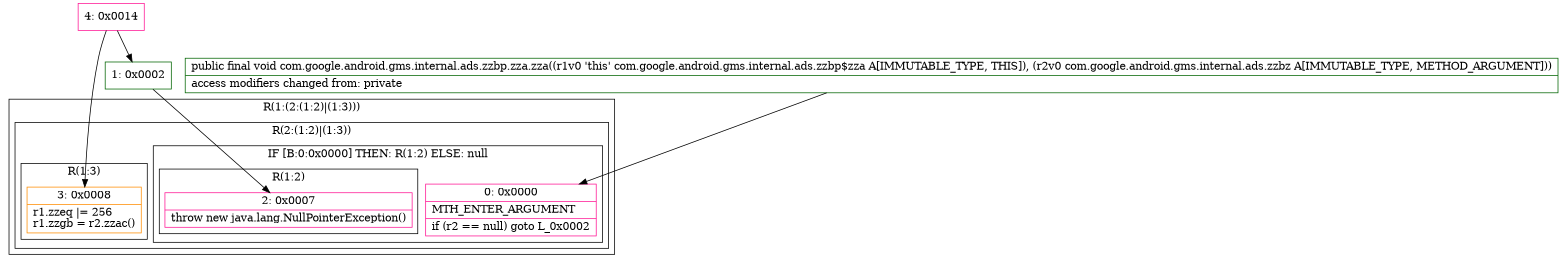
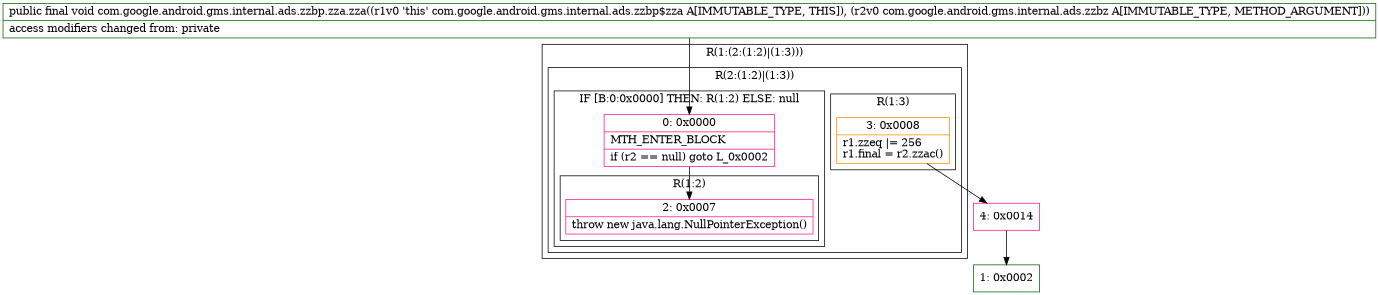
  digraph {
    node [color=deeppink shape=record]
    n1 [label="{2\:\ 0x0007|throw new java.lang.NullPointerException()\l}"]
-   n2 [label="{0\:\ 0x0000|MTH_ENTER_ARGUMENT\l|if (r2 == null) goto L_0x0002\l}"]
-   n3 [color=darkorange label="{3\:\ 0x0008|r1.zzeq \|= 256\lr1.zzgb = r2.zzac()\l}"]
+   n2 [label="{0\:\ 0x0000|MTH_ENTER_BLOCK\l|if (r2 == null) goto L_0x0002\l}"]
+   n3 [color=darkorange label="{3\:\ 0x0008|r1.zzeq \|= 256\lr1.final = r2.zzac()\l}"]
    n4 [label="{4\:\ 0x0014}"]
    n5 [color=darkgreen label="{1\:\ 0x0002}"]
    n6 [color=darkgreen label="{public final void com.google.android.gms.internal.ads.zzbp.zza.zza((r1v0 'this' com.google.android.gms.internal.ads.zzbp$zza A[IMMUTABLE_TYPE, THIS]), (r2v0 com.google.android.gms.internal.ads.zzbz A[IMMUTABLE_TYPE, METHOD_ARGUMENT]))  | access modifiers changed from: private\l}"]
    subgraph cluster_1 {
      label="R(1:(2:(1:2)|(1:3)))"
      subgraph cluster_2 {
        label="R(2:(1:2)|(1:3))"
        subgraph cluster_3 {
          label="IF [B:0:0x0000] THEN: R(1:2) ELSE: null"
          n2
          subgraph cluster_4 {
            label="R(1:2)"
            n1
          }
        }
        subgraph cluster_5 {
          label="R(1:3)"
          n3
        }
      }
    }
-   n4 -> n3
+   n3 -> n4
    n4 -> n5
-   n5 -> n1
+   n2 -> n1
    n6 -> n2
  }
